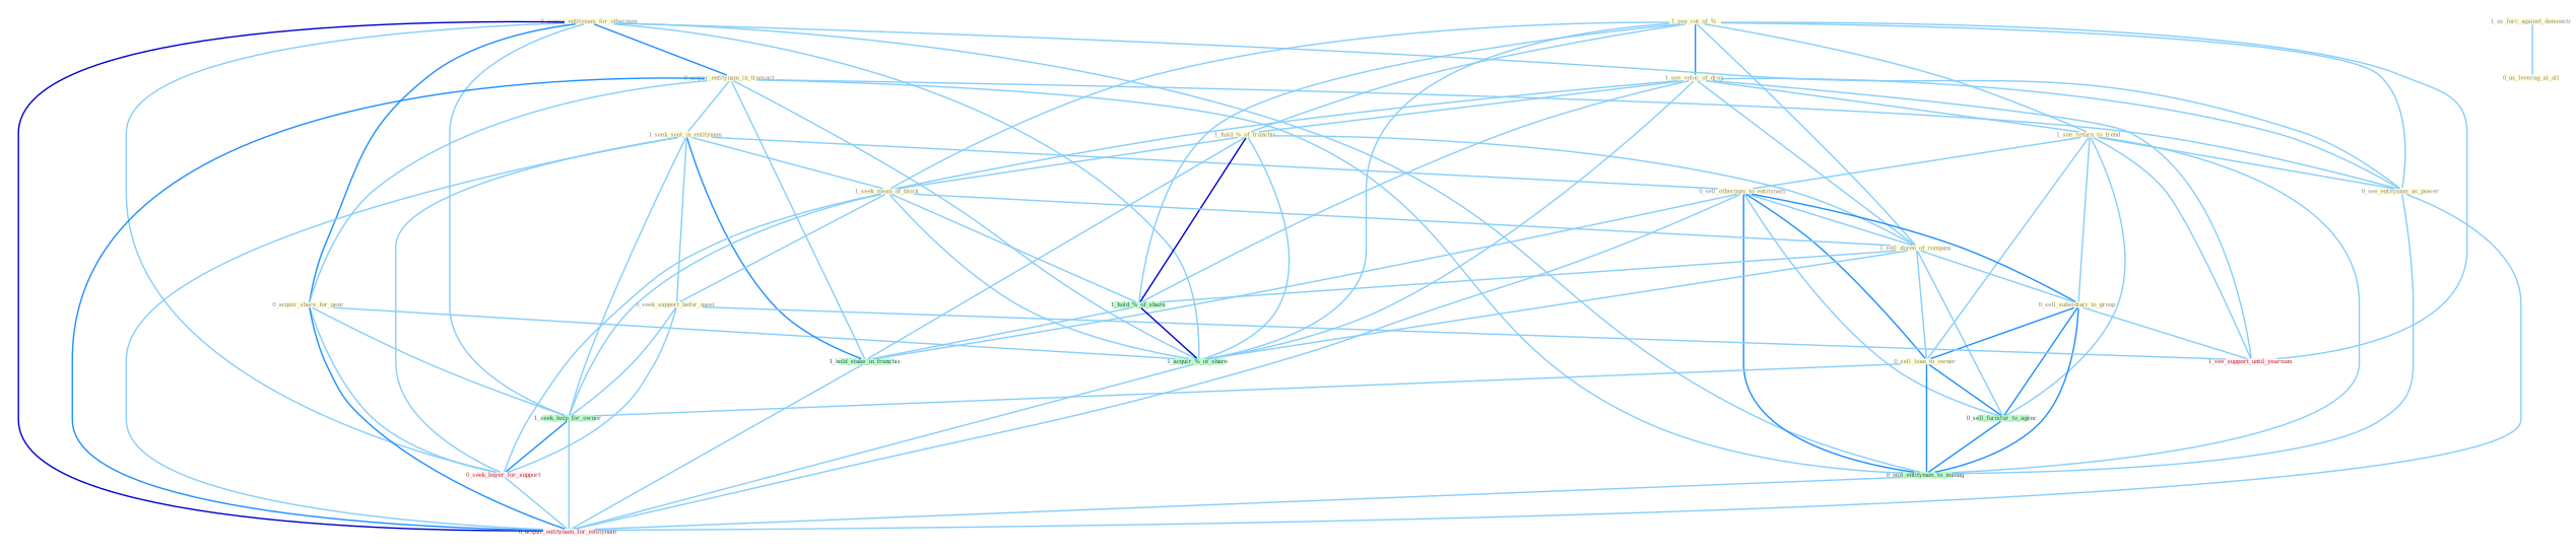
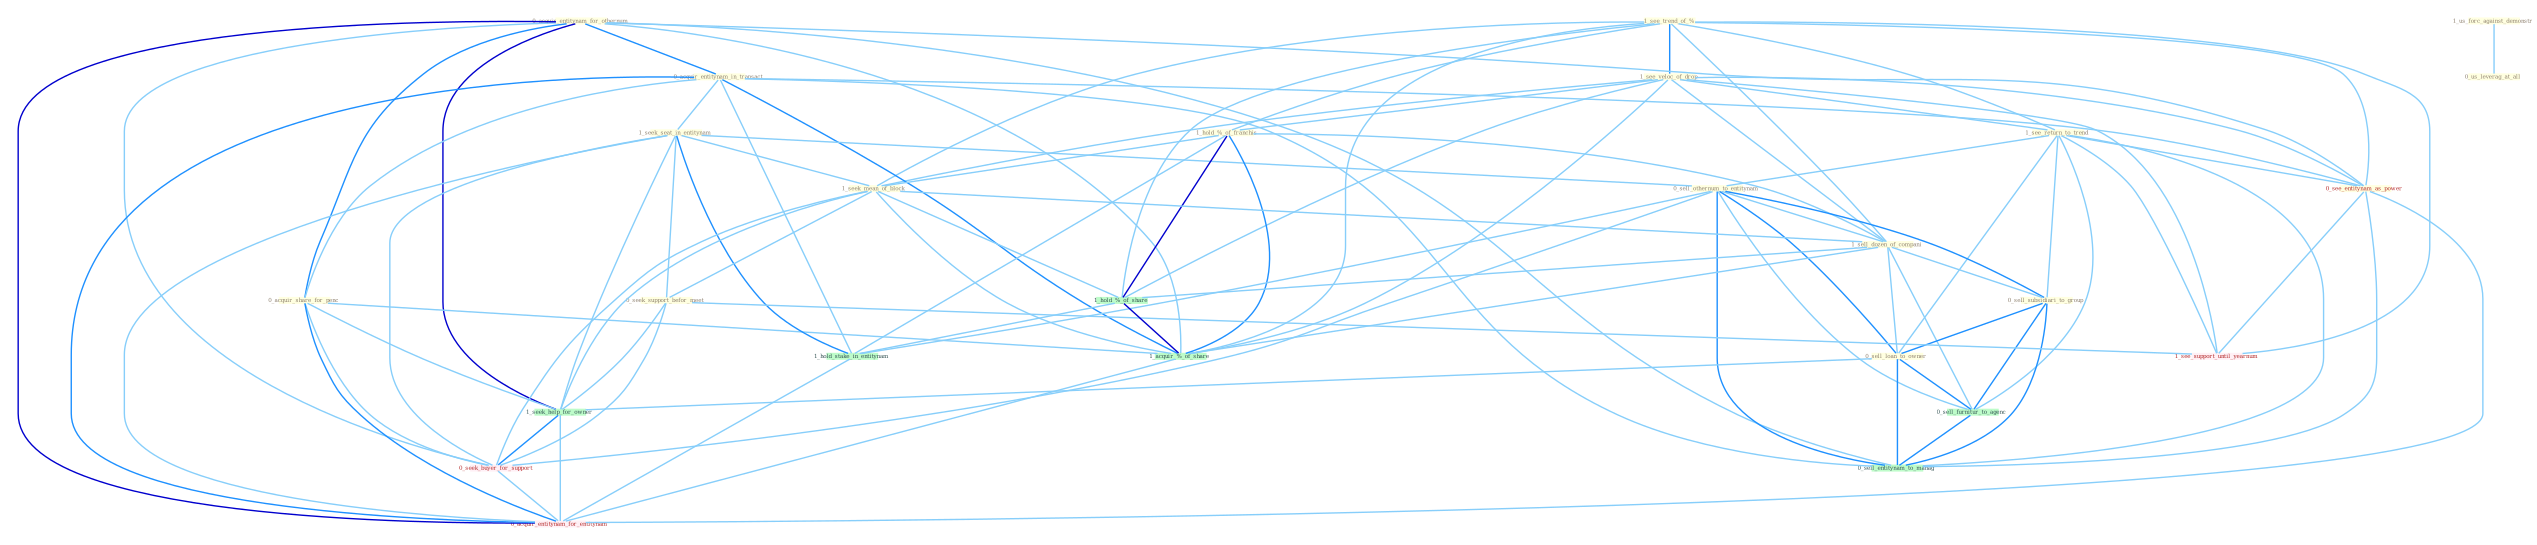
  graph {
    node [color="#ffffe0" fixedsize=true fontcolor="#8b7d6b" fontsize=4 shape=polygon style=filled]
    edge [color="#87cefa" w=1]
-   "1_see_cut_of_% " [height=.06 width=.5]
+   "1_see_cut_of_% " [height=.06 width=.5 label="1_see_trend_of_%"]
    "1_see_veloc_of_drop " [height=.06 width=.5]
    "1_see_return_to_trend " [height=.06 width=.5]
    "1_us_forc_against_demonstr " [height=.06 width=.5]
    "0_acquir_entitynam_for_othernum " [height=.06 width=.5]
    "0_us_leverag_at_all " [height=.06 width=.5]
    "0_acquir_entitynam_in_transact " [height=.06 width=.5]
    "0_acquir_share_for_penc " [height=.06 width=.5]
    "1_seek_seat_in_entitynam " [height=.06 width=.5]
    "1_hold_%_of_franchis " [height=.06 width=.5]
    "0_sell_othernum_to_entitynam " [height=.06 width=.5]
    "1_seek_mean_of_block " [height=.06 width=.5]
    "1_sell_dozen_of_compani " [height=.06 width=.5]
    "0_sell_subsidiari_to_group " [height=.06 width=.5]
    "0_sell_loan_to_owner " [height=.06 width=.5]
-   "0_see_entitynam_as_power " [height=.06 width=.5]
+   "0_see_entitynam_as_power " [fontcolor="#b22222" height=.06 width=.5]
    "0_seek_support_befor_meet " [height=.06 width=.5]
    n18 [color="#fff0f5" fontcolor="#b22222" height=.06 label="0_seek_buyer_for_support" width=.5]
    "1_see_support_until_yearnum " [color="#fff0f5" fontcolor="#b22222" height=.06 width=.5]
    "0_acquir_entitynam_for_entitynam " [color="#fff0f5" fontcolor="#b22222" height=.06 width=.5]
    "1_hold_%_of_share " [color="#BDFCC9" fontcolor="#2f4f4f" height=.06 width=.5]
    "1_acquir_%_of_share " [color="#BDFCC9" fontcolor="#2f4f4f" height=.06 width=.5]
    "0_sell_furnitur_to_agenc " [color="#BDFCC9" fontcolor="#2f4f4f" height=.06 width=.5]
    "0_sell_entitynam_to_manag " [color="#BDFCC9" fontcolor="#2f4f4f" height=.06 width=.5]
    "1_seek_help_for_owner " [color="#BDFCC9" fontcolor="#2f4f4f" height=.06 width=.5]
-   "1_hold_stake_in_entitynam " [color="#BDFCC9" fontcolor="#2f4f4f" height=.06 width=.5 label="1_hold_stake_in_franchis"]
+   "1_hold_stake_in_entitynam " [color="#BDFCC9" fontcolor="#2f4f4f" height=.06 width=.5]
    subgraph sub_1 {
      "1_see_cut_of_% "
      "1_see_veloc_of_drop "
      "1_see_return_to_trend "
      "1_us_forc_against_demonstr "
      "0_acquir_entitynam_for_othernum "
      "0_us_leverag_at_all "
      "0_acquir_entitynam_in_transact "
      "0_acquir_share_for_penc "
      "1_seek_seat_in_entitynam "
      "1_hold_%_of_franchis "
      "0_sell_othernum_to_entitynam "
      "1_seek_mean_of_block "
      "1_sell_dozen_of_compani "
      "0_sell_subsidiari_to_group "
      "0_sell_loan_to_owner "
      "0_see_entitynam_as_power "
      "0_seek_support_befor_meet "
    }
    subgraph sub_2 {
      n18
      "1_see_support_until_yearnum "
      "0_acquir_entitynam_for_entitynam "
    }
    "1_see_cut_of_% " -- "1_see_veloc_of_drop " [color="#1e90ff" w=2]
    "1_see_cut_of_% " -- "1_see_return_to_trend "
    "1_see_cut_of_% " -- "1_hold_%_of_franchis "
    "1_see_cut_of_% " -- "1_seek_mean_of_block "
    "1_see_cut_of_% " -- "1_sell_dozen_of_compani "
    "1_see_cut_of_% " -- "0_see_entitynam_as_power "
    "1_see_cut_of_% " -- "1_see_support_until_yearnum "
    "1_see_cut_of_% " -- "1_hold_%_of_share "
    "1_see_cut_of_% " -- "1_acquir_%_of_share "
    "1_see_veloc_of_drop " -- "1_see_return_to_trend "
    "1_see_veloc_of_drop " -- "1_hold_%_of_franchis "
    "1_see_veloc_of_drop " -- "1_seek_mean_of_block "
    "1_see_veloc_of_drop " -- "1_sell_dozen_of_compani "
    "1_see_veloc_of_drop " -- "0_see_entitynam_as_power "
    "1_see_veloc_of_drop " -- "1_see_support_until_yearnum "
    "1_see_veloc_of_drop " -- "1_hold_%_of_share "
    "1_see_veloc_of_drop " -- "1_acquir_%_of_share "
    "1_see_return_to_trend " -- "0_sell_othernum_to_entitynam "
    "1_see_return_to_trend " -- "0_sell_subsidiari_to_group "
    "1_see_return_to_trend " -- "0_sell_loan_to_owner "
    "1_see_return_to_trend " -- "0_see_entitynam_as_power "
    "1_see_return_to_trend " -- "1_see_support_until_yearnum "
    "1_see_return_to_trend " -- "0_sell_furnitur_to_agenc "
    "1_see_return_to_trend " -- "0_sell_entitynam_to_manag "
    "1_us_forc_against_demonstr " -- "0_us_leverag_at_all "
    "0_acquir_entitynam_for_othernum " -- "0_acquir_entitynam_in_transact " [color="#1e90ff" w=2]
    "0_acquir_entitynam_for_othernum " -- "0_acquir_share_for_penc " [color="#1e90ff" w=2]
    "0_acquir_entitynam_for_othernum " -- "0_see_entitynam_as_power "
    "0_acquir_entitynam_for_othernum " -- n18
    "0_acquir_entitynam_for_othernum " -- "0_acquir_entitynam_for_entitynam " [color="#0000cd" w=3]
    "0_acquir_entitynam_for_othernum " -- "1_acquir_%_of_share "
    "0_acquir_entitynam_for_othernum " -- "0_sell_entitynam_to_manag "
-   "0_acquir_entitynam_for_othernum " -- "1_seek_help_for_owner "
+   "0_acquir_entitynam_for_othernum " -- "1_seek_help_for_owner " [color="#0000cd"]
    "0_acquir_entitynam_in_transact " -- "0_acquir_share_for_penc "
    "0_acquir_entitynam_in_transact " -- "1_seek_seat_in_entitynam "
    "0_acquir_entitynam_in_transact " -- "0_see_entitynam_as_power "
    "0_acquir_entitynam_in_transact " -- "0_acquir_entitynam_for_entitynam " [color="#1e90ff" w=2]
-   "0_acquir_entitynam_in_transact " -- "1_acquir_%_of_share "
+   "0_acquir_entitynam_in_transact " -- "1_acquir_%_of_share " [color="#1e90ff"]
    "0_acquir_entitynam_in_transact " -- "0_sell_entitynam_to_manag "
    "0_acquir_entitynam_in_transact " -- "1_hold_stake_in_entitynam "
    "0_acquir_share_for_penc " -- n18
    "0_acquir_share_for_penc " -- "0_acquir_entitynam_for_entitynam " [color="#1e90ff" w=2]
    "0_acquir_share_for_penc " -- "1_acquir_%_of_share "
    "0_acquir_share_for_penc " -- "1_seek_help_for_owner "
    "1_seek_seat_in_entitynam " -- "0_sell_othernum_to_entitynam "
    "1_seek_seat_in_entitynam " -- "1_seek_mean_of_block "
    "1_seek_seat_in_entitynam " -- "0_seek_support_befor_meet "
    "1_seek_seat_in_entitynam " -- n18
    "1_seek_seat_in_entitynam " -- "0_acquir_entitynam_for_entitynam "
    "1_seek_seat_in_entitynam " -- "1_seek_help_for_owner "
    "1_seek_seat_in_entitynam " -- "1_hold_stake_in_entitynam " [color="#1e90ff" w=2]
    "1_hold_%_of_franchis " -- "1_seek_mean_of_block "
    "1_hold_%_of_franchis " -- "1_sell_dozen_of_compani "
    "1_hold_%_of_franchis " -- "1_hold_%_of_share " [color="#0000cd" w=3]
-   "1_hold_%_of_franchis " -- "1_acquir_%_of_share " [w=2]
+   "1_hold_%_of_franchis " -- "1_acquir_%_of_share " [color="#1e90ff" w=2]
    "1_hold_%_of_franchis " -- "1_hold_stake_in_entitynam "
    "0_sell_othernum_to_entitynam " -- "1_sell_dozen_of_compani "
    "0_sell_othernum_to_entitynam " -- "0_sell_subsidiari_to_group " [color="#1e90ff" w=2]
    "0_sell_othernum_to_entitynam " -- "0_sell_loan_to_owner " [color="#1e90ff" w=2]
-   "0_sell_othernum_to_entitynam " -- "0_acquir_entitynam_for_entitynam "
+   "0_sell_othernum_to_entitynam " -- n18
    "0_sell_othernum_to_entitynam " -- "0_sell_furnitur_to_agenc " [w=2]
    "0_sell_othernum_to_entitynam " -- "0_sell_entitynam_to_manag " [color="#1e90ff" w=2]
    "0_sell_othernum_to_entitynam " -- "1_hold_stake_in_entitynam "
    "1_seek_mean_of_block " -- "1_sell_dozen_of_compani "
    "1_seek_mean_of_block " -- "0_seek_support_befor_meet "
    "1_seek_mean_of_block " -- n18
    "1_seek_mean_of_block " -- "1_hold_%_of_share "
    "1_seek_mean_of_block " -- "1_acquir_%_of_share "
    "1_seek_mean_of_block " -- "1_seek_help_for_owner "
    "1_sell_dozen_of_compani " -- "0_sell_subsidiari_to_group "
    "1_sell_dozen_of_compani " -- "0_sell_loan_to_owner "
    "1_sell_dozen_of_compani " -- "1_hold_%_of_share "
    "1_sell_dozen_of_compani " -- "1_acquir_%_of_share "
    "1_sell_dozen_of_compani " -- "0_sell_furnitur_to_agenc "
    "0_sell_subsidiari_to_group " -- "0_sell_loan_to_owner " [color="#1e90ff" w=2]
    "0_sell_subsidiari_to_group " -- "0_sell_furnitur_to_agenc " [color="#1e90ff" w=2]
    "0_sell_subsidiari_to_group " -- "0_sell_entitynam_to_manag " [color="#1e90ff" w=2]
    "0_sell_loan_to_owner " -- "0_sell_furnitur_to_agenc " [color="#1e90ff" w=2]
    "0_sell_loan_to_owner " -- "0_sell_entitynam_to_manag " [color="#1e90ff" w=2]
    "0_sell_loan_to_owner " -- "1_seek_help_for_owner "
-   "0_sell_subsidiari_to_group " -- "1_see_support_until_yearnum "
+   "0_see_entitynam_as_power " -- "1_see_support_until_yearnum "
    "0_see_entitynam_as_power " -- "0_acquir_entitynam_for_entitynam "
    "0_see_entitynam_as_power " -- "0_sell_entitynam_to_manag "
    "0_seek_support_befor_meet " -- n18
    "0_seek_support_befor_meet " -- "1_see_support_until_yearnum "
    "0_seek_support_befor_meet " -- "1_seek_help_for_owner "
    n18 -- "0_acquir_entitynam_for_entitynam "
    "1_hold_%_of_share " -- "1_acquir_%_of_share " [color="#0000cd" w=3]
    "1_hold_%_of_share " -- "1_hold_stake_in_entitynam "
    "1_acquir_%_of_share " -- "0_acquir_entitynam_for_entitynam "
    "0_sell_furnitur_to_agenc " -- "0_sell_entitynam_to_manag " [color="#1e90ff" w=2]
-   "0_sell_entitynam_to_manag " -- "0_acquir_entitynam_for_entitynam "
    "1_seek_help_for_owner " -- n18 [color="#1e90ff" w=2]
    "1_seek_help_for_owner " -- "0_acquir_entitynam_for_entitynam "
    "1_hold_stake_in_entitynam " -- "0_acquir_entitynam_for_entitynam "
  }
